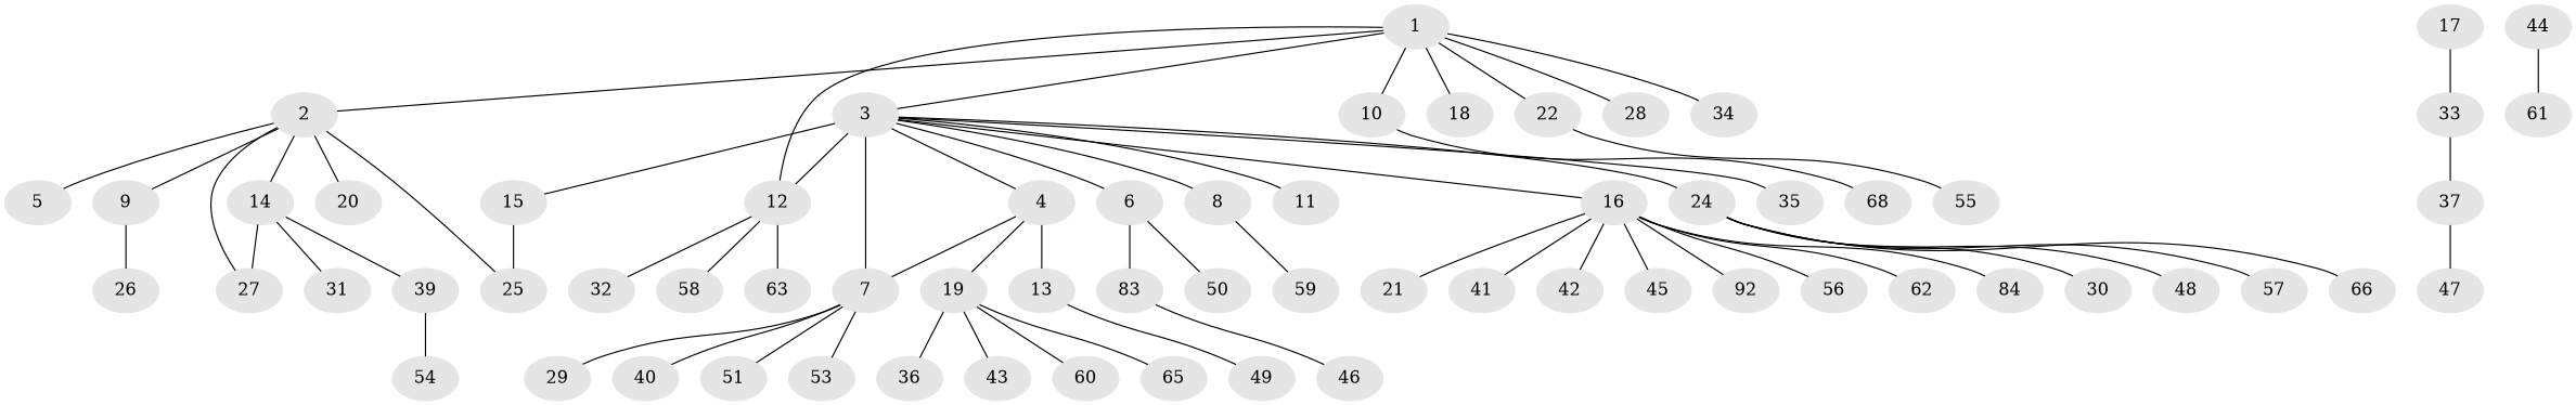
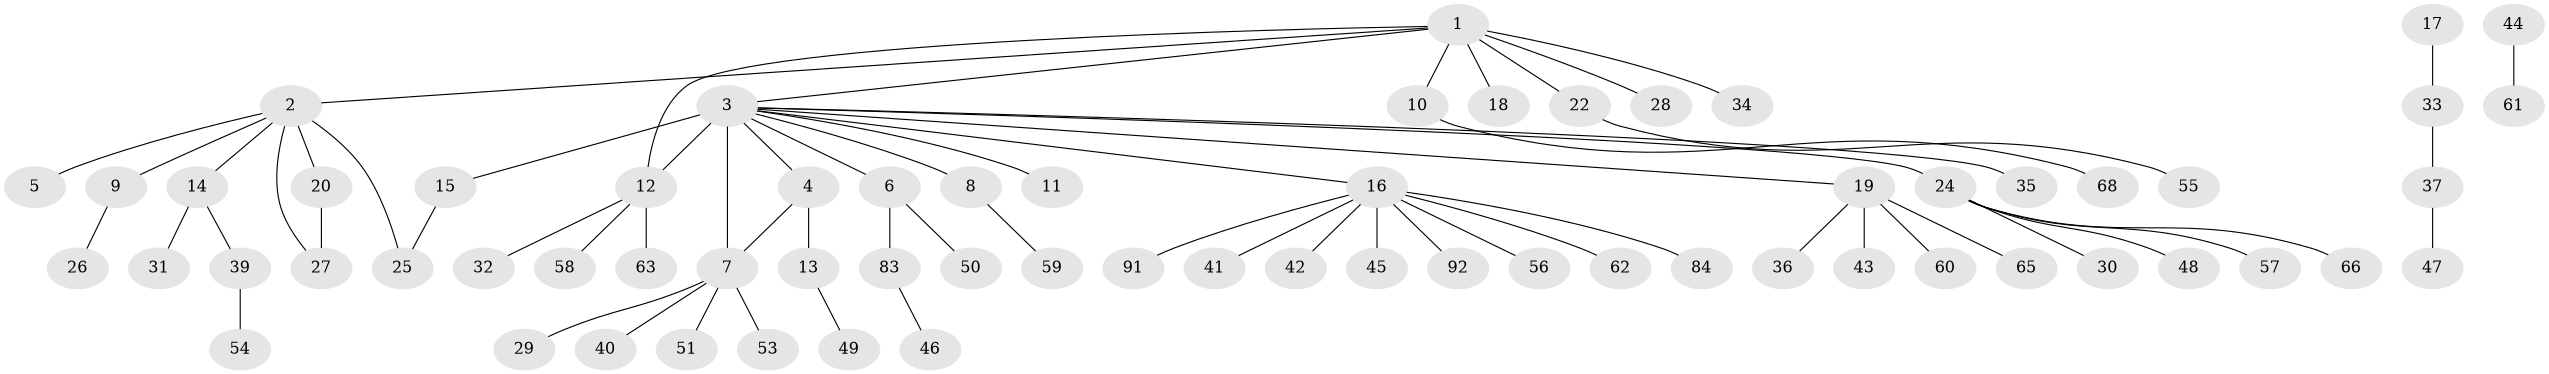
  graph {
    node [color=gray90 style=filled]
    edge [weight=1.0]
    1
    2
    3
    10
    12
    18
    22
    28
    34
    5
    9
    14
    20
    25
    27
    4
    6
    7
    8
    11
    15
    16
    19
    24
    35
    n26 [label=68]
    32
    58
    63
    55
    26
    31
    39
    13
    n35 [label=83]
    50
    29
    40
    51
    53
    59
-   21
+   21 [label=91]
    41
    42
    45
    n46 [label=92]
    56
    62
    n49 [label=84]
    36
    43
    60
    65
    30
    48
    57
    66
    49
    46
    17
    33
    54
    37
    47
    44
    61
    1 -- 2
    1 -- 3
    1 -- 10
    1 -- 12
    1 -- 18
    1 -- 22
    1 -- 28
    1 -- 34
    2 -- 5
    2 -- 9
    2 -- 14
    2 -- 20 [weight=2.0]
    2 -- 25
    2 -- 27
    3 -- 12
    3 -- 4
    3 -- 6
    3 -- 7 [weight=10.0]
    3 -- 8
    3 -- 11
    3 -- 15
    3 -- 16
-   4 -- 19
+   3 -- 19
    3 -- 24
    3 -- 35
    10 -- n26 [weight=2.0]
    12 -- 32
    12 -- 58
    12 -- 63
    22 -- 55
    9 -- 26
-   14 -- 27 [weight=5.0]
+   20 -- 27 [weight=5.0]
    14 -- 31
    14 -- 39
    4 -- 7
    4 -- 13 [weight=4.0]
    6 -- n35
    6 -- 50
    7 -- 29
    7 -- 40
    7 -- 51
    7 -- 53
    8 -- 59
    15 -- 25 [weight=2.0]
    16 -- 21
    16 -- 41
    16 -- 42
    16 -- 45
    16 -- n46
    16 -- 56
    16 -- 62
    16 -- n49
    19 -- 36
    19 -- 43
    19 -- 60
    19 -- 65
    24 -- 30
    24 -- 48
    24 -- 57
    24 -- 66
    39 -- 54
    13 -- 49
    n35 -- 46
    17 -- 33
    33 -- 37 [weight=5.0]
    37 -- 47
    44 -- 61
  }
